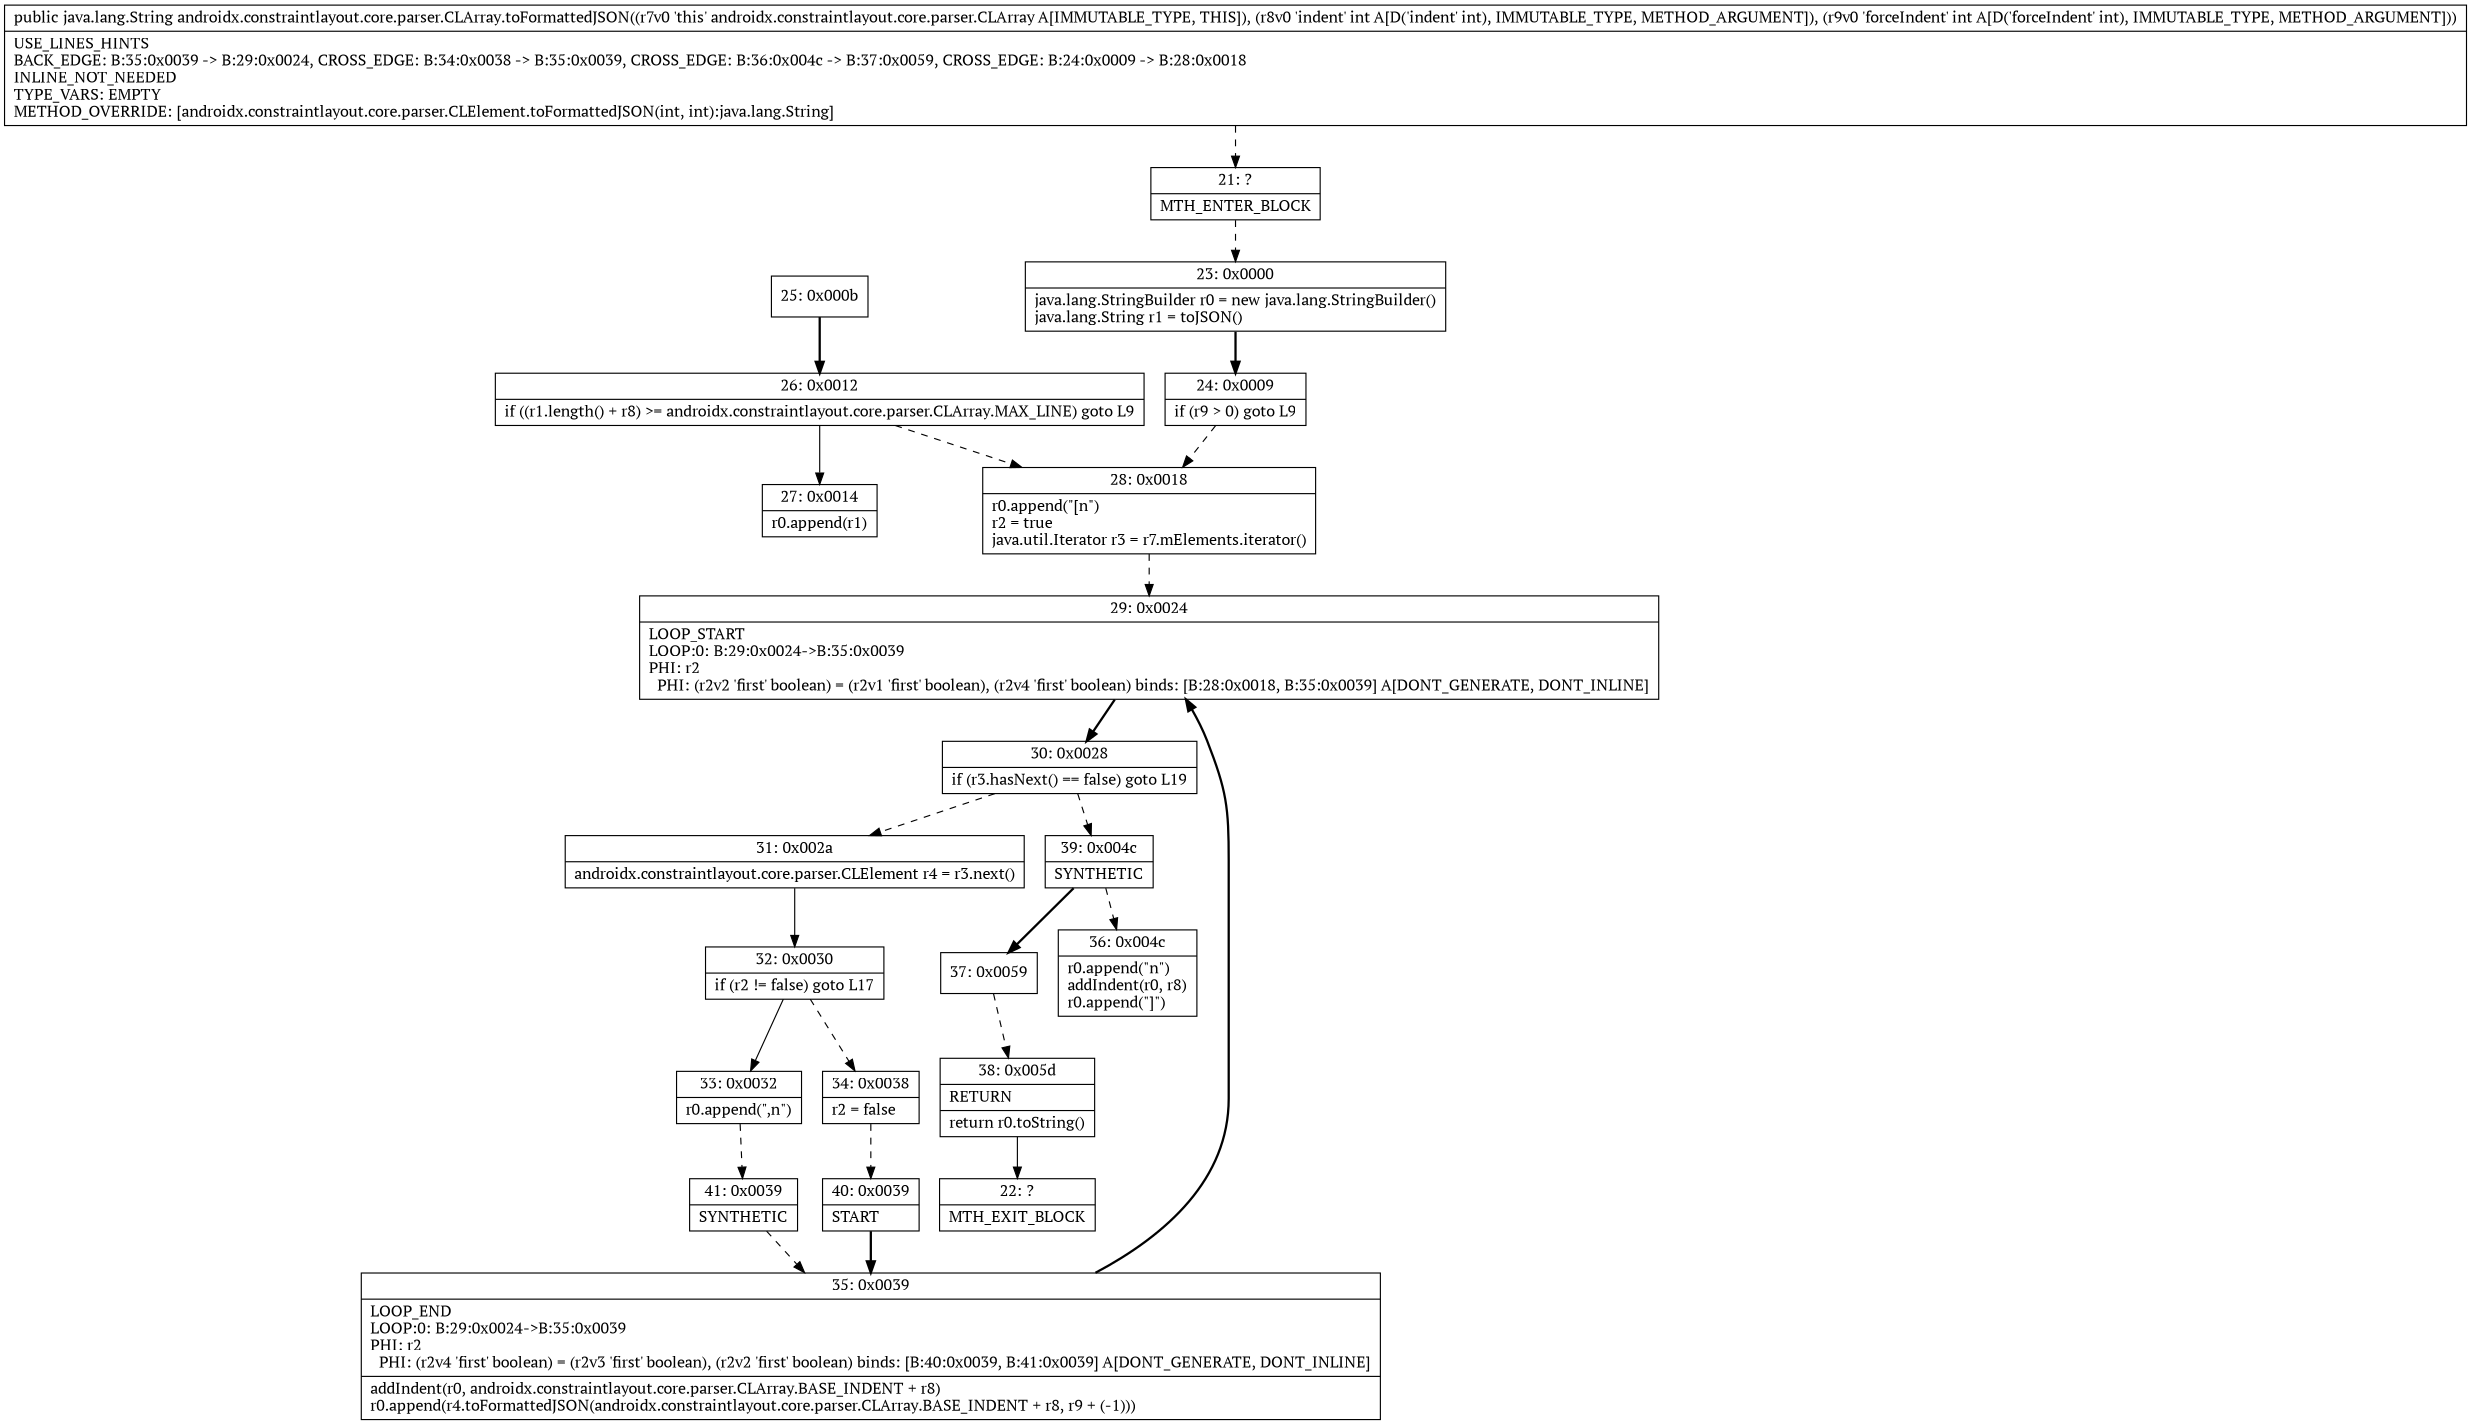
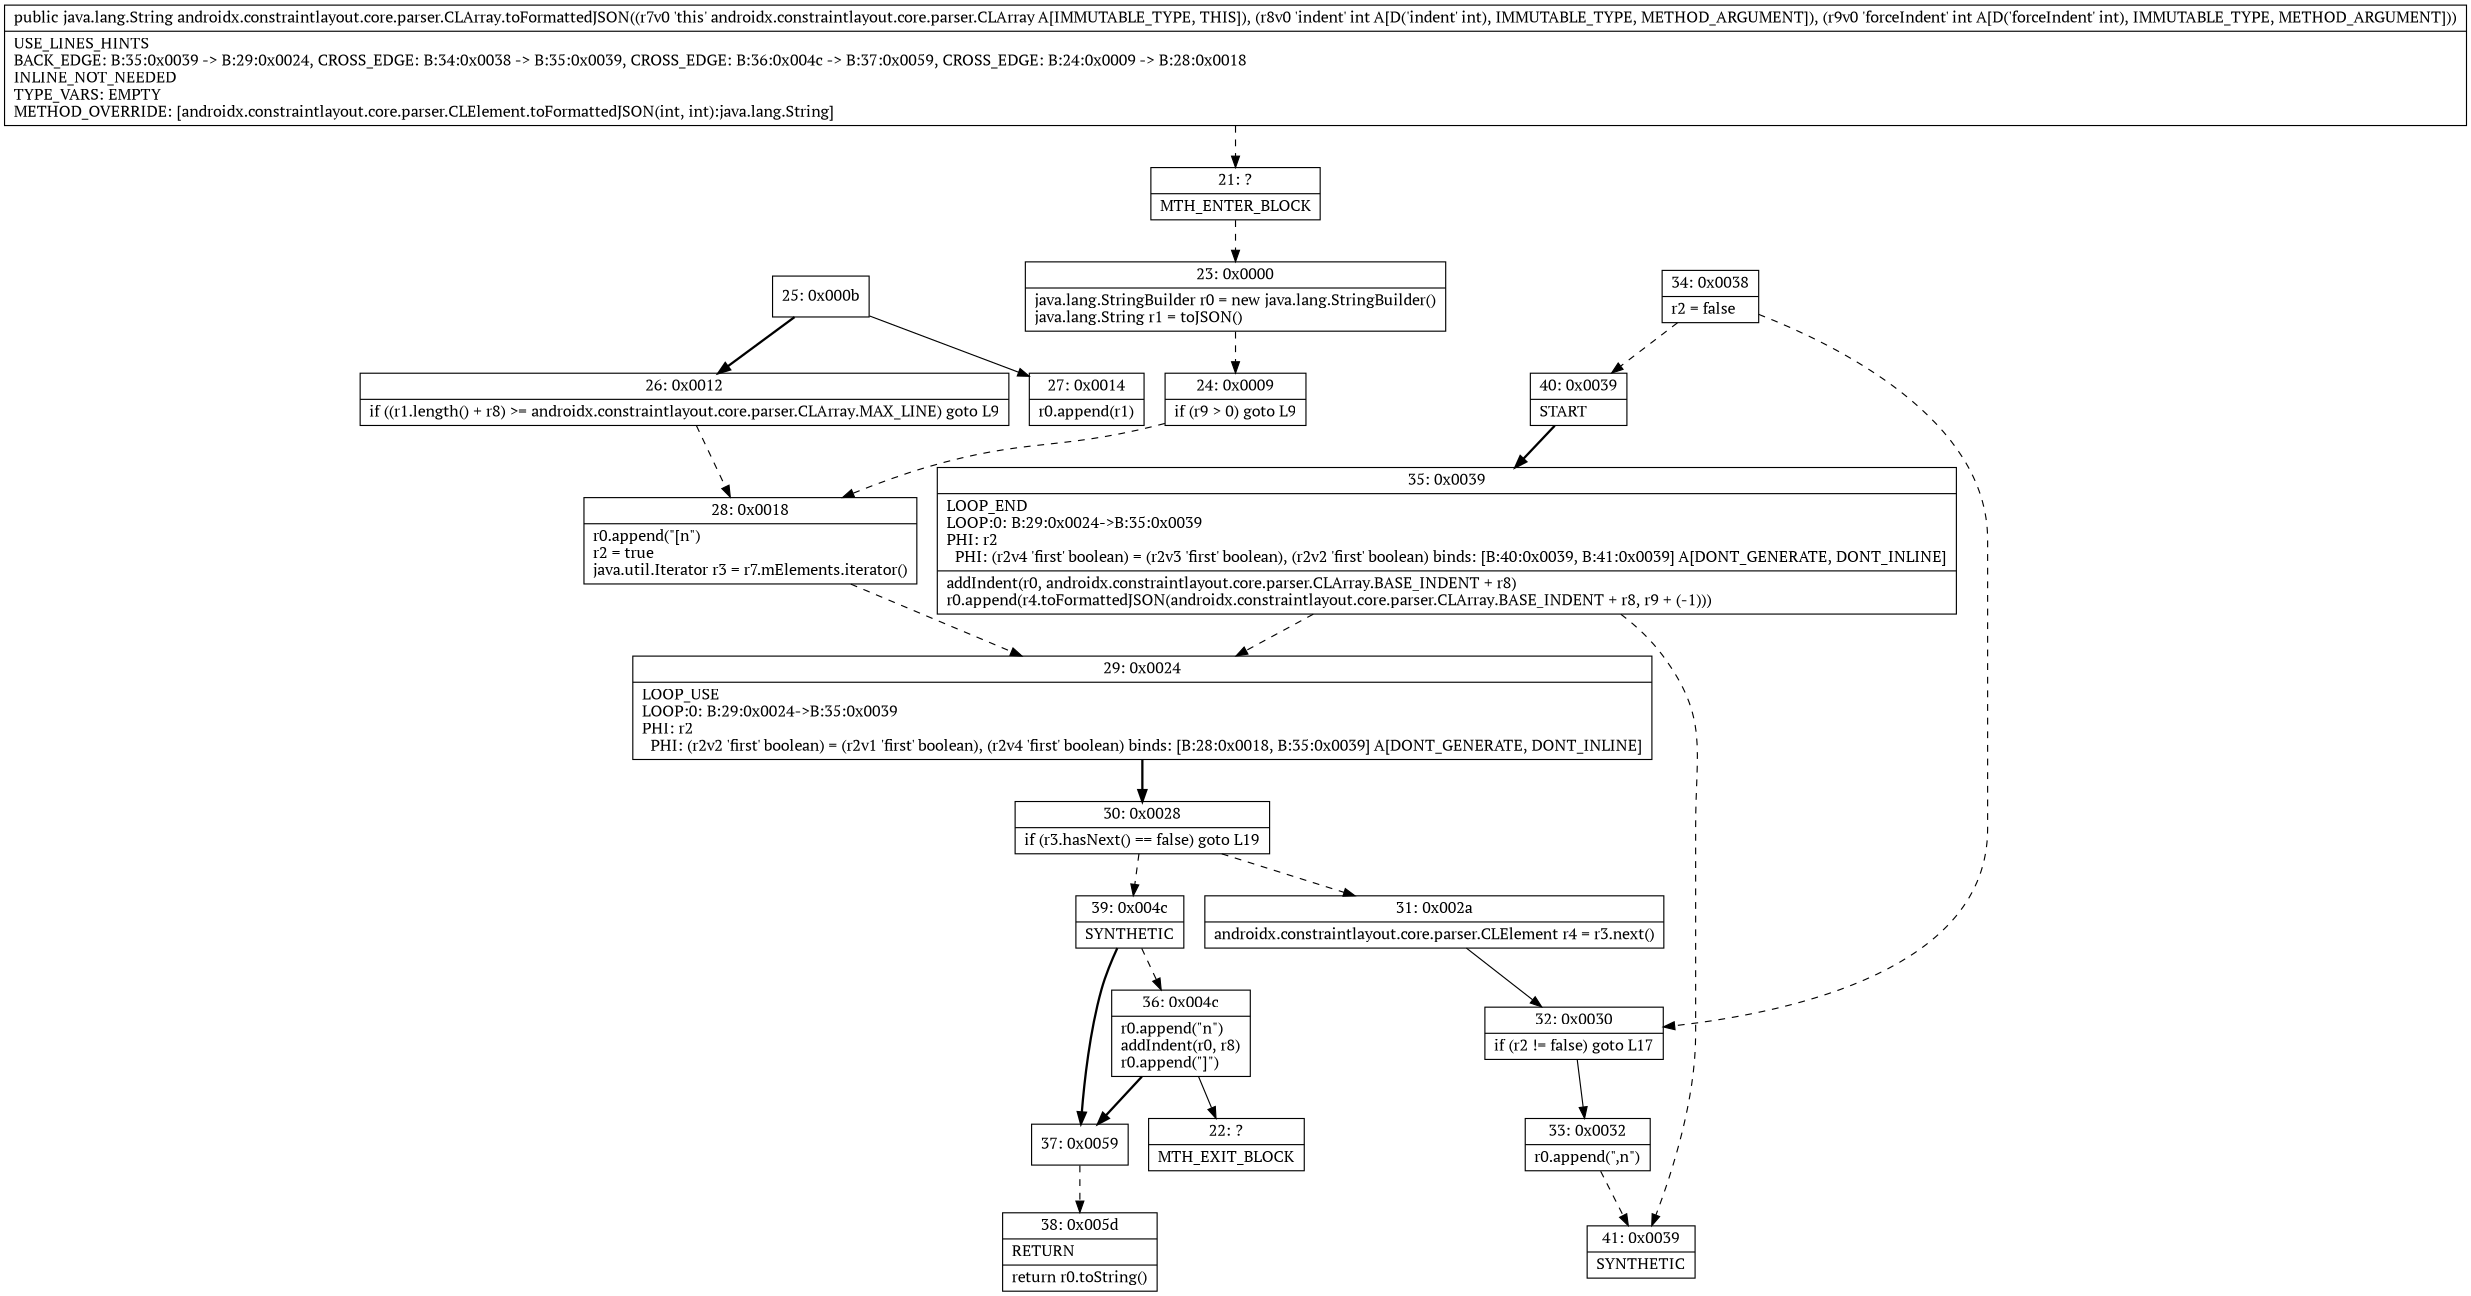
  digraph {
    fontname="PT Serif"
    node [fontname="PT Serif" shape=record]
    edge [fontname="PT Serif" style=dashed]
    n1 [label="{21\:\ ?|MTH_ENTER_BLOCK\l}"]
    n2 [label="{23\:\ 0x0000|java.lang.StringBuilder r0 = new java.lang.StringBuilder()\ljava.lang.String r1 = toJSON()\l}"]
    n3 [label="{24\:\ 0x0009|if (r9 \> 0) goto L9\l}"]
    n4 [label="{28\:\ 0x0018|r0.append(\"[n\")\lr2 = true\ljava.util.Iterator r3 = r7.mElements.iterator()\l}"]
    n5 [label="{25\:\ 0x000b}"]
    n6 [label="{26\:\ 0x0012|if ((r1.length() + r8) \>= androidx.constraintlayout.core.parser.CLArray.MAX_LINE) goto L9\l}"]
-   n7 [label="{29\:\ 0x0024|LOOP_START\lLOOP:0: B:29:0x0024\-\>B:35:0x0039\lPHI: r2 \l  PHI: (r2v2 'first' boolean) = (r2v1 'first' boolean), (r2v4 'first' boolean) binds: [B:28:0x0018, B:35:0x0039] A[DONT_GENERATE, DONT_INLINE]\l}"]
+   n7 [label="{29\:\ 0x0024|LOOP_USE\lLOOP:0: B:29:0x0024\-\>B:35:0x0039\lPHI: r2 \l  PHI: (r2v2 'first' boolean) = (r2v1 'first' boolean), (r2v4 'first' boolean) binds: [B:28:0x0018, B:35:0x0039] A[DONT_GENERATE, DONT_INLINE]\l}"]
    n8 [label="{27\:\ 0x0014|r0.append(r1)\l}"]
    n9 [label="{37\:\ 0x0059}"]
    n10 [label="{38\:\ 0x005d|RETURN\l|return r0.toString()\l}"]
    n11 [label="{22\:\ ?|MTH_EXIT_BLOCK\l}"]
    n12 [label="{30\:\ 0x0028|if (r3.hasNext() == false) goto L19\l}"]
    n13 [label="{31\:\ 0x002a|androidx.constraintlayout.core.parser.CLElement r4 = r3.next()\l}"]
    n14 [label="{39\:\ 0x004c|SYNTHETIC\l}"]
    n15 [label="{32\:\ 0x0030|if (r2 != false) goto L17\l}"]
    n16 [label="{36\:\ 0x004c|r0.append(\"n\")\laddIndent(r0, r8)\lr0.append(\"]\")\l}"]
    n17 [label="{33\:\ 0x0032|r0.append(\",n\")\l}"]
    n18 [label="{34\:\ 0x0038|r2 = false\l}"]
    n19 [label="{41\:\ 0x0039|SYNTHETIC\l}"]
    n20 [label="{40\:\ 0x0039|START\l}"]
    n21 [label="{35\:\ 0x0039|LOOP_END\lLOOP:0: B:29:0x0024\-\>B:35:0x0039\lPHI: r2 \l  PHI: (r2v4 'first' boolean) = (r2v3 'first' boolean), (r2v2 'first' boolean) binds: [B:40:0x0039, B:41:0x0039] A[DONT_GENERATE, DONT_INLINE]\l|addIndent(r0, androidx.constraintlayout.core.parser.CLArray.BASE_INDENT + r8)\lr0.append(r4.toFormattedJSON(androidx.constraintlayout.core.parser.CLArray.BASE_INDENT + r8, r9 + (\-1)))\l}"]
    n22 [label="{public java.lang.String androidx.constraintlayout.core.parser.CLArray.toFormattedJSON((r7v0 'this' androidx.constraintlayout.core.parser.CLArray A[IMMUTABLE_TYPE, THIS]), (r8v0 'indent' int A[D('indent' int), IMMUTABLE_TYPE, METHOD_ARGUMENT]), (r9v0 'forceIndent' int A[D('forceIndent' int), IMMUTABLE_TYPE, METHOD_ARGUMENT]))  | USE_LINES_HINTS\lBACK_EDGE: B:35:0x0039 \-\> B:29:0x0024, CROSS_EDGE: B:34:0x0038 \-\> B:35:0x0039, CROSS_EDGE: B:36:0x004c \-\> B:37:0x0059, CROSS_EDGE: B:24:0x0009 \-\> B:28:0x0018\lINLINE_NOT_NEEDED\lTYPE_VARS: EMPTY\lMETHOD_OVERRIDE: [androidx.constraintlayout.core.parser.CLElement.toFormattedJSON(int, int):java.lang.String]\l}"]
    n1 -> n2
-   n2 -> n3 [style=bold]
+   n2 -> n3
    n3 -> n4
    n4 -> n7
    n5 -> n6 [style=bold]
    n6 -> n4
-   n6 -> n8 [style=solid]
+   n5 -> n8 [style=solid]
    n7 -> n12 [style=bold]
    n9 -> n10
-   n10 -> n11 [style=solid]
+   n16 -> n11 [style=solid]
    n12 -> n13
    n12 -> n14
    n13 -> n15 [style=solid]
    n14 -> n9 [style=bold]
    n14 -> n16
    n15 -> n17 [style=solid]
-   n15 -> n18
+   n18 -> n15
+   n16 -> n9 [style=bold]
    n17 -> n19
    n18 -> n20
-   n19 -> n21
+   n21 -> n19
    n20 -> n21 [style=bold]
-   n21 -> n7 [style=bold]
+   n21 -> n7
    n22 -> n1
  }
